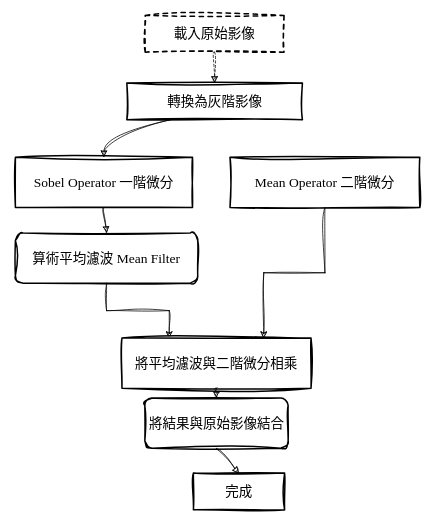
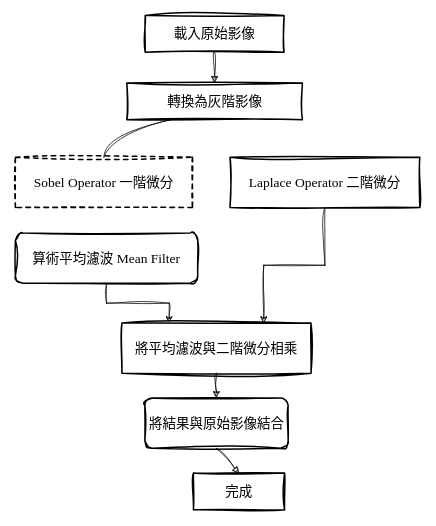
  <mxCell id="0" />
  <mxCell id="1" parent="0" />
- <mxCell id="2" value="載入原始影像" style="whiteSpace=wrap;strokeWidth=2;sketch=1;hachureGap=4;jiggle=2;curveFitting=1;fontFamily=Architects Daughter;fontSource=https%3A%2F%2Ffonts.googleapis.com%2Fcss%3Ffamily%3DArchitects%2BDaughter;fontSize=18;dashed=1;" vertex="1" parent="1"><mxGeometry x="193" y="20" width="185" height="49" as="geometry" /></mxCell>
+ <mxCell id="2" value="載入原始影像" style="whiteSpace=wrap;strokeWidth=2;sketch=1;hachureGap=4;jiggle=2;curveFitting=1;fontFamily=Architects Daughter;fontSource=https%3A%2F%2Ffonts.googleapis.com%2Fcss%3Ffamily%3DArchitects%2BDaughter;fontSize=18;" vertex="1" parent="1"><mxGeometry x="193" y="20" width="185" height="49" as="geometry" /></mxCell>
  <mxCell id="3" value="轉換為灰階影像" style="whiteSpace=wrap;strokeWidth=2;sketch=1;hachureGap=4;jiggle=2;curveFitting=1;fontFamily=Architects Daughter;fontSource=https%3A%2F%2Ffonts.googleapis.com%2Fcss%3Ffamily%3DArchitects%2BDaughter;fontSize=18;" vertex="1" parent="1"><mxGeometry x="168.5" y="110" width="234" height="49" as="geometry" /></mxCell>
- <mxCell id="4" value="Sobel Operator 一階微分" style="whiteSpace=wrap;strokeWidth=2;sketch=1;hachureGap=4;jiggle=2;curveFitting=1;fontFamily=Architects Daughter;fontSource=https%3A%2F%2Ffonts.googleapis.com%2Fcss%3Ffamily%3DArchitects%2BDaughter;fontSize=18;" vertex="1" parent="1"><mxGeometry x="20" y="209" width="236" height="67" as="geometry" /></mxCell>
+ <mxCell id="4" value="Sobel Operator 一階微分" style="whiteSpace=wrap;strokeWidth=2;sketch=1;hachureGap=4;jiggle=2;curveFitting=1;fontFamily=Architects Daughter;fontSource=https%3A%2F%2Ffonts.googleapis.com%2Fcss%3Ffamily%3DArchitects%2BDaughter;fontSize=18;dashed=1;" vertex="1" parent="1"><mxGeometry x="20" y="209" width="236" height="67" as="geometry" /></mxCell>
  <mxCell id="5" style="edgeStyle=orthogonalEdgeStyle;rounded=0;sketch=1;hachureGap=4;jiggle=2;curveFitting=1;orthogonalLoop=1;jettySize=auto;html=1;entryX=0.75;entryY=0;entryDx=0;entryDy=0;fontFamily=Architects Daughter;fontSource=https%3A%2F%2Ffonts.googleapis.com%2Fcss%3Ffamily%3DArchitects%2BDaughter;" edge="1" parent="1" source="6" target="9"><mxGeometry relative="1" as="geometry" /></mxCell>
- <mxCell id="6" value="Mean Operator 二階微分" style="whiteSpace=wrap;strokeWidth=2;sketch=1;hachureGap=4;jiggle=2;curveFitting=1;fontFamily=Architects Daughter;fontSource=https%3A%2F%2Ffonts.googleapis.com%2Fcss%3Ffamily%3DArchitects%2BDaughter;fontSize=18;" vertex="1" parent="1"><mxGeometry x="306" y="209" width="253" height="67" as="geometry" /></mxCell>
+ <mxCell id="6" value="Laplace Operator 二階微分" style="whiteSpace=wrap;strokeWidth=2;sketch=1;hachureGap=4;jiggle=2;curveFitting=1;fontFamily=Architects Daughter;fontSource=https%3A%2F%2Ffonts.googleapis.com%2Fcss%3Ffamily%3DArchitects%2BDaughter;fontSize=18;" vertex="1" parent="1"><mxGeometry x="306" y="209" width="253" height="67" as="geometry" /></mxCell>
  <mxCell id="7" value="" style="edgeStyle=orthogonalEdgeStyle;rounded=0;sketch=1;hachureGap=4;jiggle=2;curveFitting=1;orthogonalLoop=1;jettySize=auto;html=1;fontFamily=Architects Daughter;fontSource=https%3A%2F%2Ffonts.googleapis.com%2Fcss%3Ffamily%3DArchitects%2BDaughter;entryX=0.25;entryY=0;entryDx=0;entryDy=0;" edge="1" parent="1" source="8" target="9"><mxGeometry relative="1" as="geometry" /></mxCell>
  <mxCell id="8" value="算術平均濾波 Mean Filter" style="whiteSpace=wrap;strokeWidth=2;sketch=1;hachureGap=4;jiggle=2;curveFitting=1;fontFamily=Architects Daughter;fontSource=https%3A%2F%2Ffonts.googleapis.com%2Fcss%3Ffamily%3DArchitects%2BDaughter;fontSize=18;rounded=1;" vertex="1" parent="1"><mxGeometry x="20" y="310" width="243" height="67" as="geometry" /></mxCell>
- <mxCell id="9" value="將平均濾波與二階微分相乘" style="whiteSpace=wrap;strokeWidth=2;sketch=1;hachureGap=4;jiggle=2;curveFitting=1;fontFamily=Architects Daughter;fontSource=https%3A%2F%2Ffonts.googleapis.com%2Fcss%3Ffamily%3DArchitects%2BDaughter;fontSize=18;" vertex="1" parent="1"><mxGeometry x="162" y="450" width="252" height="67" as="geometry" /></mxCell>
+ <mxCell id="9" value="將平均濾波與二階微分相乘" style="whiteSpace=wrap;strokeWidth=2;sketch=1;hachureGap=4;jiggle=2;curveFitting=1;fontFamily=Architects Daughter;fontSource=https%3A%2F%2Ffonts.googleapis.com%2Fcss%3Ffamily%3DArchitects%2BDaughter;fontSize=18;" vertex="1" parent="1"><mxGeometry x="162" y="430" width="252" height="67" as="geometry" /></mxCell>
  <mxCell id="10" value="將結果與原始影像結合" style="whiteSpace=wrap;strokeWidth=2;sketch=1;hachureGap=4;jiggle=2;curveFitting=1;fontFamily=Architects Daughter;fontSource=https%3A%2F%2Ffonts.googleapis.com%2Fcss%3Ffamily%3DArchitects%2BDaughter;fontSize=18;rounded=1;" vertex="1" parent="1"><mxGeometry x="192.5" y="530" width="191" height="67" as="geometry" /></mxCell>
  <mxCell id="11" value="完成" style="whiteSpace=wrap;strokeWidth=2;sketch=1;hachureGap=4;jiggle=2;curveFitting=1;fontFamily=Architects Daughter;fontSource=https%3A%2F%2Ffonts.googleapis.com%2Fcss%3Ffamily%3DArchitects%2BDaughter;fontSize=18;" vertex="1" parent="1"><mxGeometry x="257.25" y="630" width="121.5" height="49" as="geometry" /></mxCell>
- <mxCell id="12" value="" style="curved=1;startArrow=none;endArrow=block;exitX=0.5;exitY=1;entryX=0.5;entryY=0;rounded=0;sketch=1;hachureGap=4;jiggle=2;curveFitting=1;fontFamily=Architects Daughter;fontSource=https%3A%2F%2Ffonts.googleapis.com%2Fcss%3Ffamily%3DArchitects%2BDaughter;fontSize=18;entryDx=0;entryDy=0;dashed=1;" edge="1" parent="1" source="2" target="3"><mxGeometry relative="1" as="geometry"><Array as="points" /><mxPoint x="285.5" y="109" as="targetPoint" /></mxGeometry></mxCell>
- <mxCell id="13" value="" style="curved=1;startArrow=none;endArrow=block;exitX=0.25;exitY=1;entryX=0.5;entryY=0;rounded=0;sketch=1;hachureGap=4;jiggle=2;curveFitting=1;fontFamily=Architects Daughter;fontSource=https%3A%2F%2Ffonts.googleapis.com%2Fcss%3Ffamily%3DArchitects%2BDaughter;fontSize=18;exitDx=0;exitDy=0;" edge="1" parent="1" source="3" target="4"><mxGeometry relative="1" as="geometry"><Array as="points"><mxPoint x="138" y="184" /></Array><mxPoint x="212.96" y="-80" as="sourcePoint" /></mxGeometry></mxCell>
- <mxCell id="14" value="" style="curved=1;startArrow=none;endArrow=block;exitX=0.5;exitY=0.99;entryX=0.5;entryY=-0.01;rounded=0;sketch=1;hachureGap=4;jiggle=2;curveFitting=1;fontFamily=Architects Daughter;fontSource=https%3A%2F%2Ffonts.googleapis.com%2Fcss%3Ffamily%3DArchitects%2BDaughter;fontSize=18;" edge="1" parent="1" source="4" target="8"><mxGeometry relative="1" as="geometry"><Array as="points" /></mxGeometry></mxCell>
+ <mxCell id="12" value="" style="curved=1;startArrow=none;endArrow=block;exitX=0.5;exitY=1;entryX=0.5;entryY=0;rounded=0;sketch=1;hachureGap=4;jiggle=2;curveFitting=1;fontFamily=Architects Daughter;fontSource=https%3A%2F%2Ffonts.googleapis.com%2Fcss%3Ffamily%3DArchitects%2BDaughter;fontSize=18;entryDx=0;entryDy=0;" edge="1" parent="1" source="2" target="3"><mxGeometry relative="1" as="geometry"><Array as="points" /><mxPoint x="285.5" y="109" as="targetPoint" /></mxGeometry></mxCell>
+ <mxCell id="13" value="" style="curved=1;startArrow=none;endArrow=none;exitX=0.25;exitY=1;entryX=0.5;entryY=0;rounded=0;sketch=1;hachureGap=4;jiggle=2;curveFitting=1;fontFamily=Architects Daughter;fontSource=https%3A%2F%2Ffonts.googleapis.com%2Fcss%3Ffamily%3DArchitects%2BDaughter;fontSize=18;exitDx=0;exitDy=0;" edge="1" parent="1" source="3" target="4"><mxGeometry relative="1" as="geometry"><Array as="points"><mxPoint x="138" y="184" /></Array><mxPoint x="212.96" y="-80" as="sourcePoint" /></mxGeometry></mxCell>
  <mxCell id="15" value="" style="curved=1;startArrow=none;endArrow=block;entryX=0.5;entryY=0;rounded=0;sketch=1;hachureGap=4;jiggle=2;curveFitting=1;fontFamily=Architects Daughter;fontSource=https%3A%2F%2Ffonts.googleapis.com%2Fcss%3Ffamily%3DArchitects%2BDaughter;fontSize=18;exitX=0.5;exitY=1;exitDx=0;exitDy=0;" edge="1" parent="1" source="9" target="10"><mxGeometry relative="1" as="geometry"><Array as="points" /><mxPoint x="282" y="500" as="sourcePoint" /></mxGeometry></mxCell>
  <mxCell id="16" value="" style="curved=1;startArrow=none;endArrow=block;exitX=0.5;exitY=0.99;entryX=0.5;entryY=0.01;rounded=0;sketch=1;hachureGap=4;jiggle=2;curveFitting=1;fontFamily=Architects Daughter;fontSource=https%3A%2F%2Ffonts.googleapis.com%2Fcss%3Ffamily%3DArchitects%2BDaughter;fontSize=18;" edge="1" parent="1" source="10" target="11"><mxGeometry relative="1" as="geometry"><Array as="points" /></mxGeometry></mxCell>
